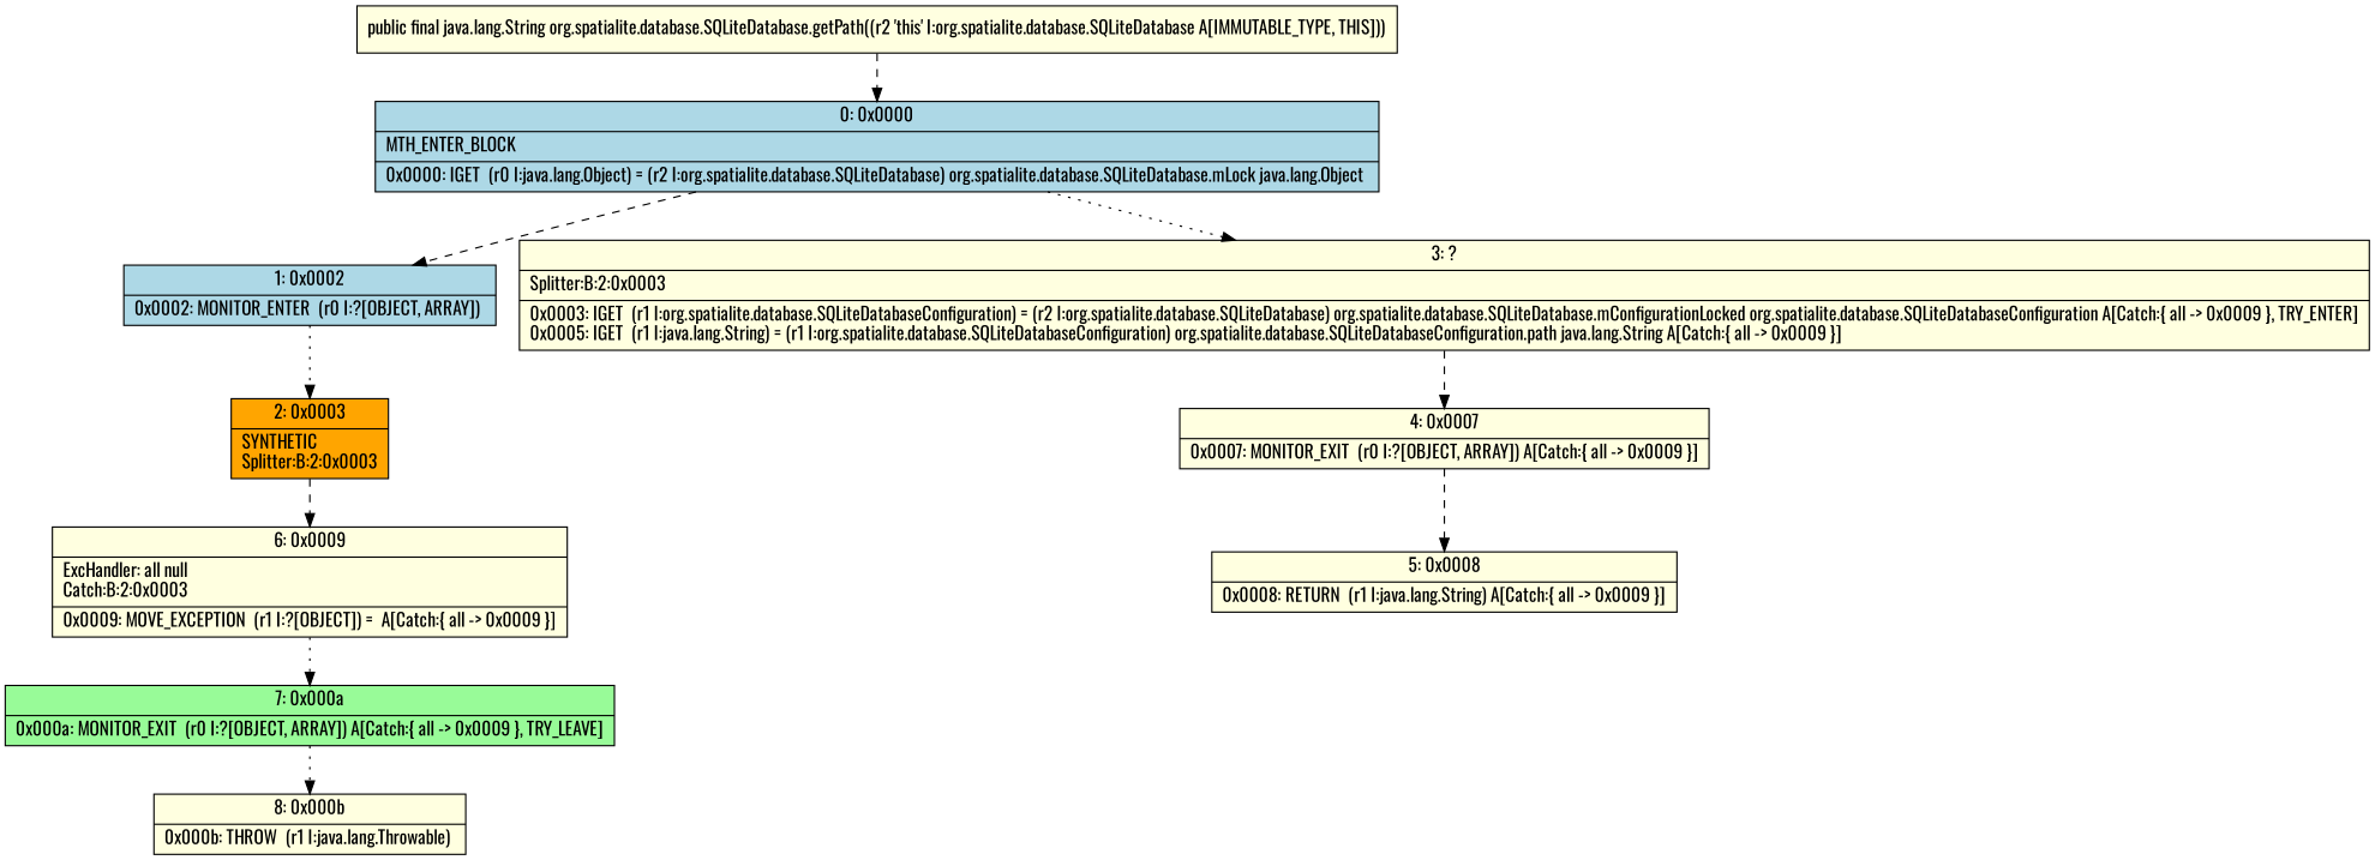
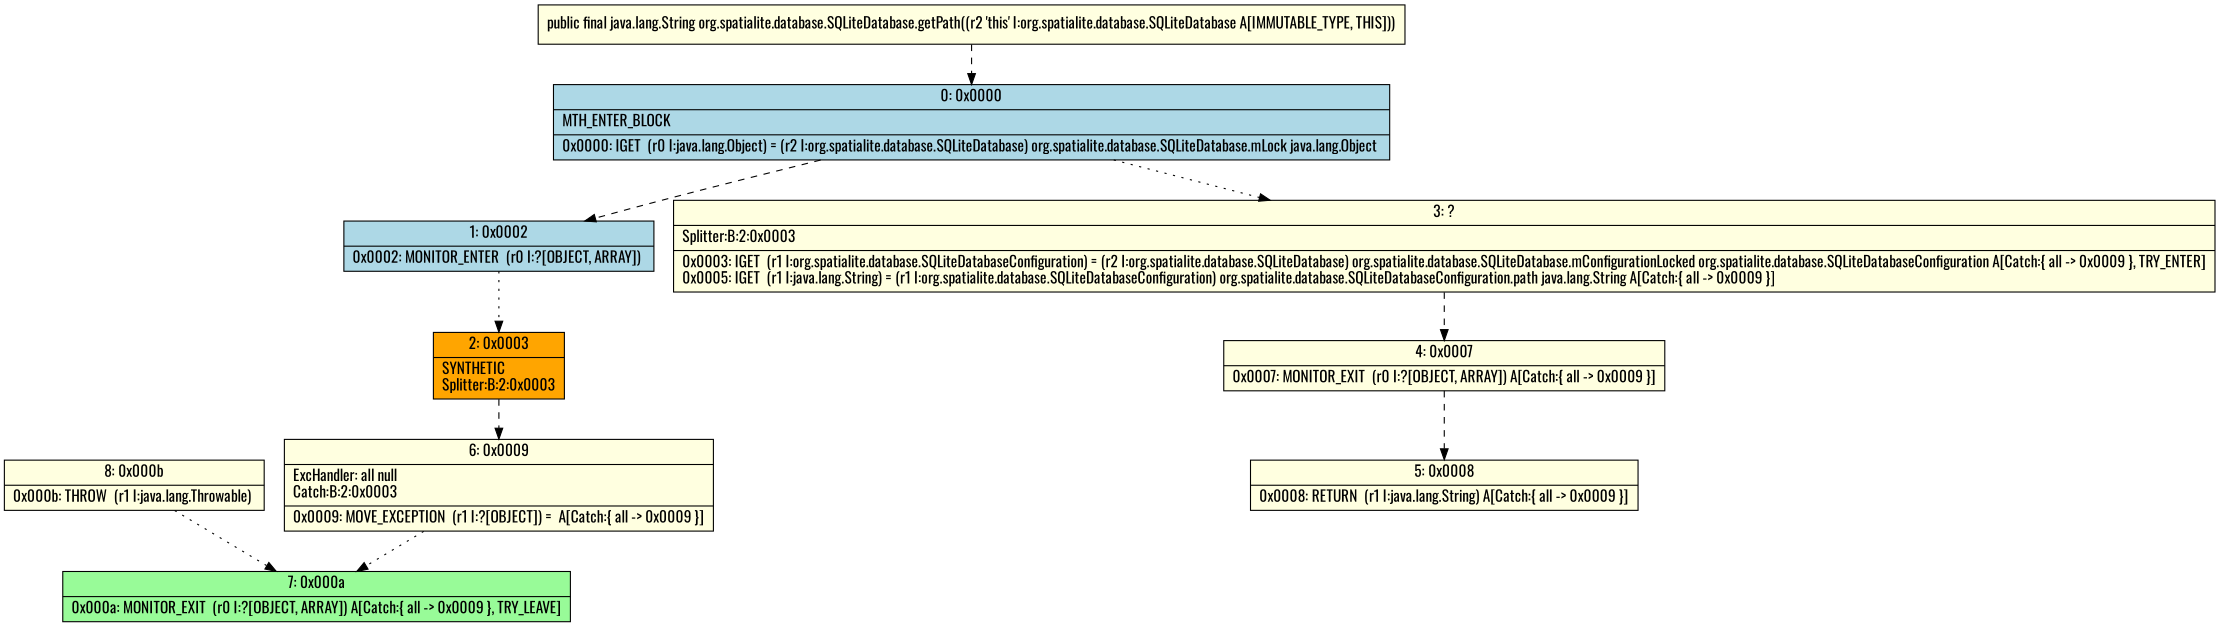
  digraph {
    fontname=Oswald
    node [fillcolor=lightyellow fontname=Oswald shape=record style=filled]
    edge [fontname=Oswald style=dashed]
    n1 [fillcolor=lightblue label="{0\:\ 0x0000|MTH_ENTER_BLOCK\l|0x0000: IGET  (r0 I:java.lang.Object) = (r2 I:org.spatialite.database.SQLiteDatabase) org.spatialite.database.SQLiteDatabase.mLock java.lang.Object \l}"]
    n2 [fillcolor=lightblue label="{1\:\ 0x0002|0x0002: MONITOR_ENTER  (r0 I:?[OBJECT, ARRAY]) \l}"]
    n3 [label="{3\:\ ?|Splitter:B:2:0x0003\l|0x0003: IGET  (r1 I:org.spatialite.database.SQLiteDatabaseConfiguration) = (r2 I:org.spatialite.database.SQLiteDatabase) org.spatialite.database.SQLiteDatabase.mConfigurationLocked org.spatialite.database.SQLiteDatabaseConfiguration A[Catch:\{ all \-\> 0x0009 \}, TRY_ENTER]\l0x0005: IGET  (r1 I:java.lang.String) = (r1 I:org.spatialite.database.SQLiteDatabaseConfiguration) org.spatialite.database.SQLiteDatabaseConfiguration.path java.lang.String A[Catch:\{ all \-\> 0x0009 \}]\l}"]
    n4 [fillcolor=orange label="{2\:\ 0x0003|SYNTHETIC\lSplitter:B:2:0x0003\l}"]
    n5 [label="{6\:\ 0x0009|ExcHandler: all null\lCatch:B:2:0x0003\l|0x0009: MOVE_EXCEPTION  (r1 I:?[OBJECT]) =  A[Catch:\{ all \-\> 0x0009 \}]\l}"]
    n6 [label="{4\:\ 0x0007|0x0007: MONITOR_EXIT  (r0 I:?[OBJECT, ARRAY]) A[Catch:\{ all \-\> 0x0009 \}]\l}"]
    n7 [fillcolor=palegreen label="{7\:\ 0x000a|0x000a: MONITOR_EXIT  (r0 I:?[OBJECT, ARRAY]) A[Catch:\{ all \-\> 0x0009 \}, TRY_LEAVE]\l}"]
    n8 [label="{5\:\ 0x0008|0x0008: RETURN  (r1 I:java.lang.String) A[Catch:\{ all \-\> 0x0009 \}]\l}"]
    n9 [label="{8\:\ 0x000b|0x000b: THROW  (r1 I:java.lang.Throwable) \l}"]
    n10 [label="{public final java.lang.String org.spatialite.database.SQLiteDatabase.getPath((r2 'this' I:org.spatialite.database.SQLiteDatabase A[IMMUTABLE_TYPE, THIS])) }"]
    n1 -> n2
    n1 -> n3 [style=dotted]
    n2 -> n4 [style=dotted]
    n3 -> n6
    n4 -> n5
    n5 -> n7 [style=dotted]
    n6 -> n8
-   n7 -> n9 [style=dotted]
+   n9 -> n7 [style=dotted]
    n10 -> n1
  }
